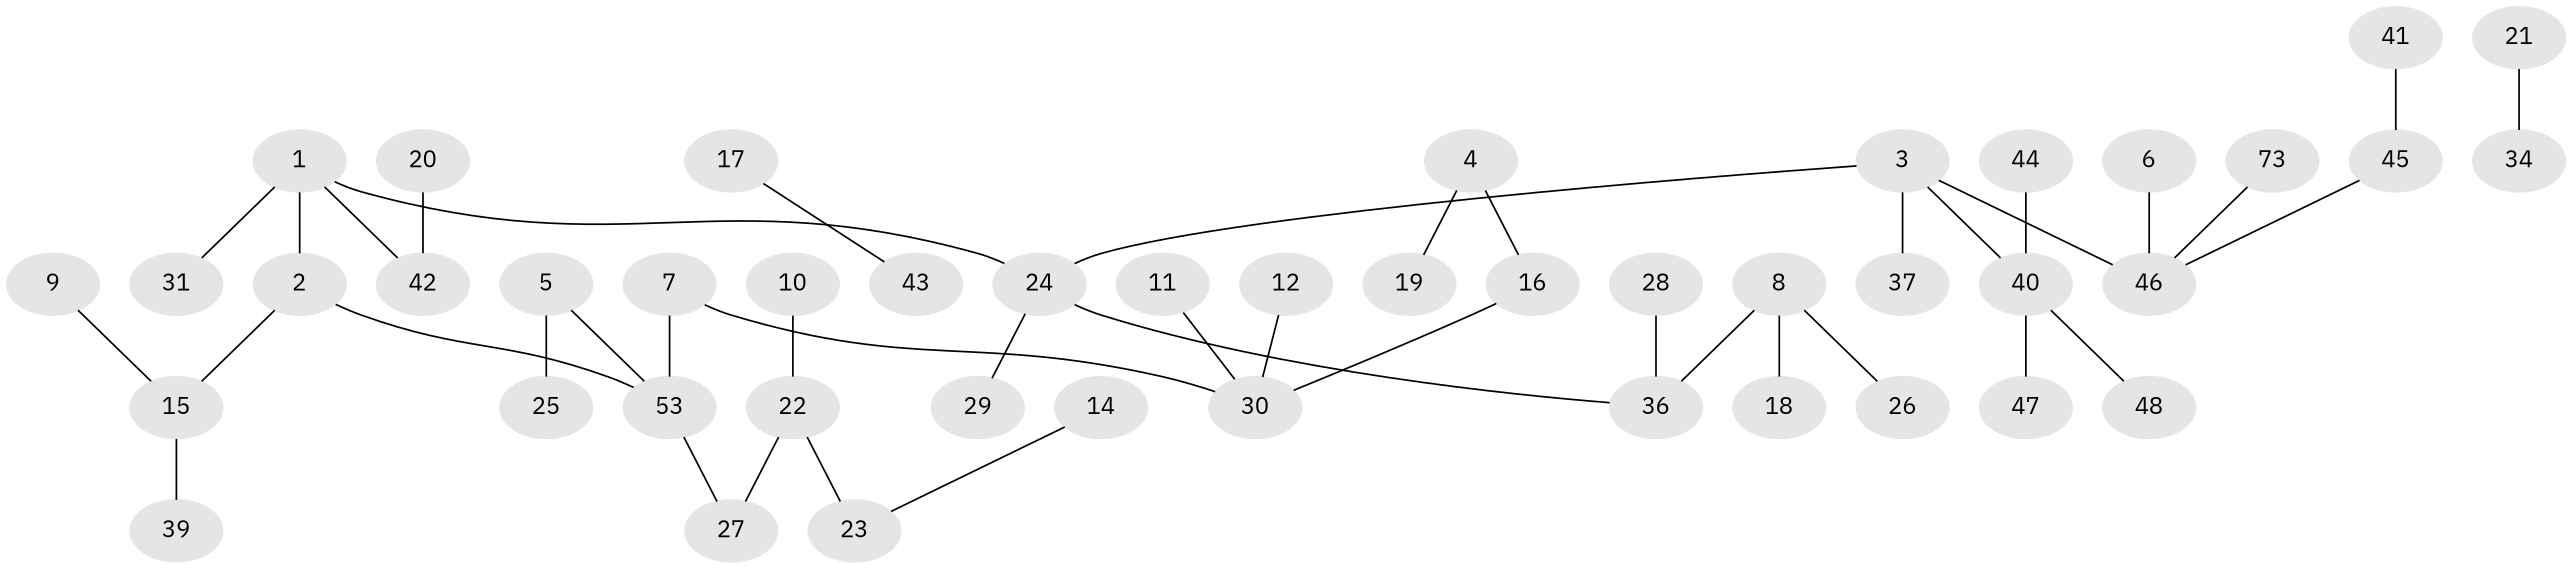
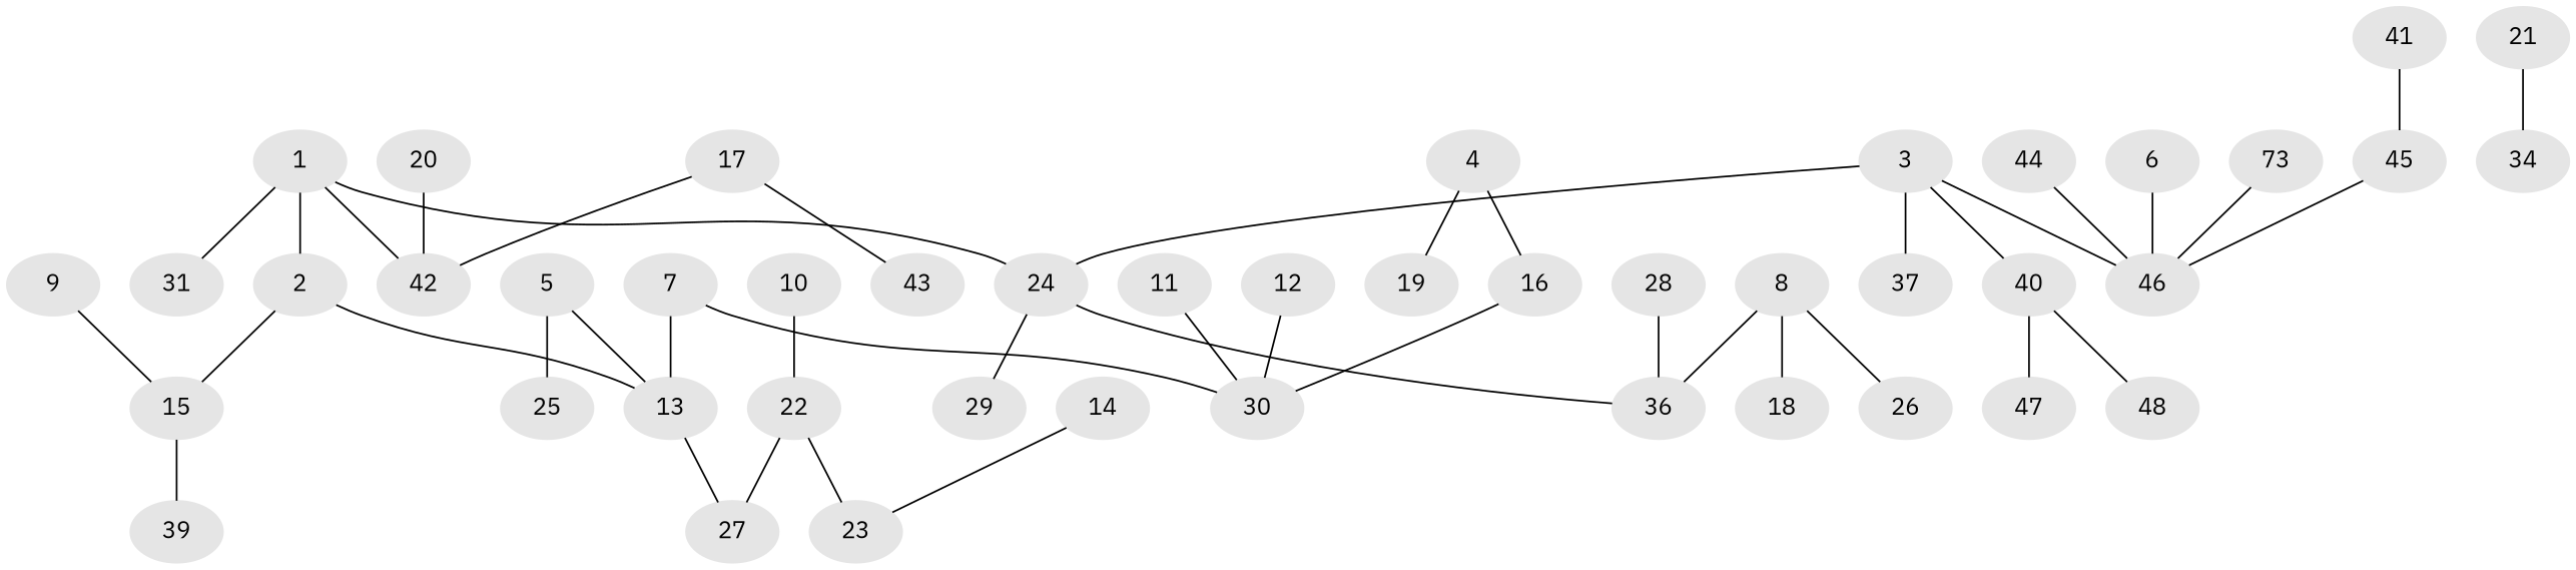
  graph {
    fontname="IBM Plex Sans"
    node [color=gray90 fontname="IBM Plex Sans" style=filled]
    edge [fontname="IBM Plex Sans" weight=1.0]
    1
    2
    24
    31
    42
-   13 [label=53]
+   13
    15
    36
    29
    27
    39
    3
    37
    40
    46
    47
    48
    4
    16
    19
    30
    5
    25
    6
    7
    8
    18
    26
    9
    10
    22
    23
    11
    12
    14
    17
    43
    20
    21
    34
    28
    n42 [label=73]
    41
    45
    44
    1 -- 2
    1 -- 24
    1 -- 31
    1 -- 42
    2 -- 13
    2 -- 15
    24 -- 36
    24 -- 29
    13 -- 27
    15 -- 39
    3 -- 24
    3 -- 37
    3 -- 40
    3 -- 46
    40 -- 47
    40 -- 48
    4 -- 16
    4 -- 19
    16 -- 30
    5 -- 13
    5 -- 25
    6 -- 46
    7 -- 13
    7 -- 30
    8 -- 36
    8 -- 18
    8 -- 26
    9 -- 15
    10 -- 22
    22 -- 27
    22 -- 23
    11 -- 30
    12 -- 30
    14 -- 23
+   17 -- 42
    17 -- 43
    20 -- 42
    21 -- 34
    28 -- 36
    n42 -- 46
    41 -- 45
    45 -- 46
-   44 -- 40
+   44 -- 46
  }
